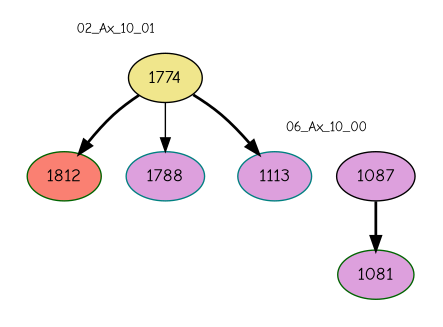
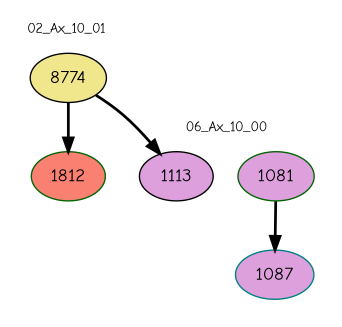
  digraph {
    fontname="Comic Neue"
    node [color=black fillcolor=plum fontname="Comic Neue" style=filled]
    edge [color=black fontname="Comic Neue" style=bold]
-   n1 [fillcolor=khaki label=1774]
+   n1 [fillcolor=khaki label=8774]
    n2 [color=darkgreen fillcolor=salmon label=1812]
-   n3 [color=teal label=1788]
    n4 [color=darkgreen label=1081]
-   n5 [label=1087]
-   n6 [color=teal label=1113]
+   n5 [color=teal label=1087]
+   n6 [label=1113]
    subgraph cluster_1 {
      color=white
      fontsize=10
      label="02_Ax_10_01"
      n1
      n2
-     n3
    }
    subgraph cluster_2 {
      color=white
      fontsize=10
      label="06_Ax_10_00"
      n4
      n5
      n6
    }
    n1 -> n2
-   n1 -> n3 [style=solid]
    n1 -> n6
-   n5 -> n4
+   n4 -> n5
  }
